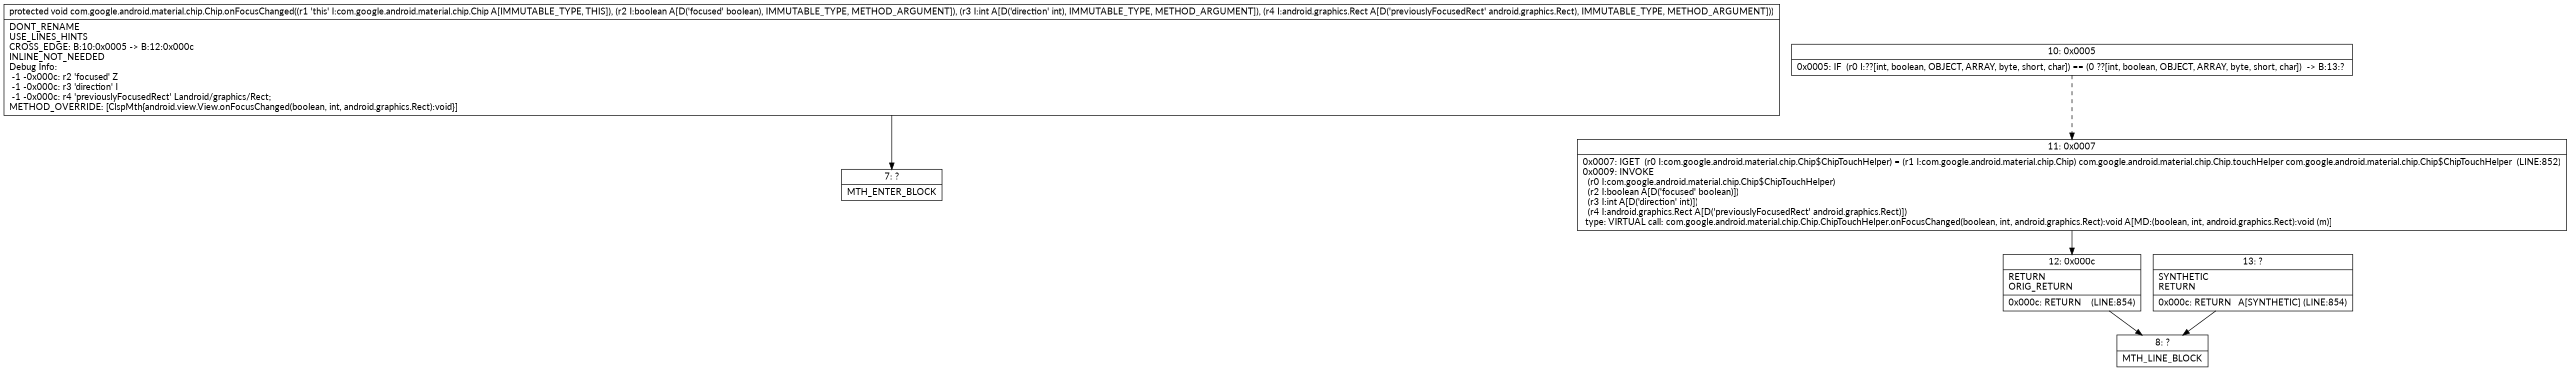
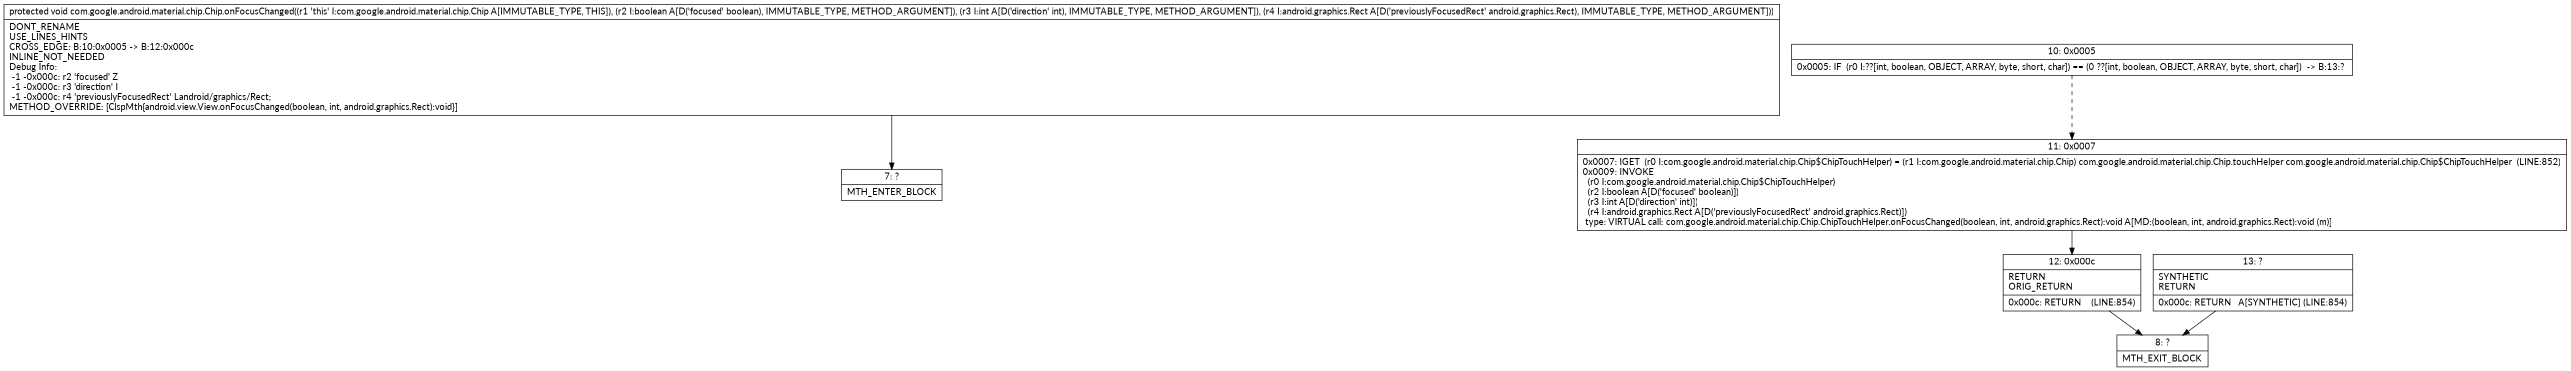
  digraph {
    fontname=Lato
    node [fontname=Lato shape=record]
    edge [fontname=Lato]
    n1 [label="{7\:\ ?|MTH_ENTER_BLOCK\l}"]
    n2 [label="{10\:\ 0x0005|0x0005: IF  (r0 I:??[int, boolean, OBJECT, ARRAY, byte, short, char]) == (0 ??[int, boolean, OBJECT, ARRAY, byte, short, char])  \-\> B:13:? \l}"]
    n3 [label="{11\:\ 0x0007|0x0007: IGET  (r0 I:com.google.android.material.chip.Chip$ChipTouchHelper) = (r1 I:com.google.android.material.chip.Chip) com.google.android.material.chip.Chip.touchHelper com.google.android.material.chip.Chip$ChipTouchHelper  (LINE:852)\l0x0009: INVOKE  \l  (r0 I:com.google.android.material.chip.Chip$ChipTouchHelper)\l  (r2 I:boolean A[D('focused' boolean)])\l  (r3 I:int A[D('direction' int)])\l  (r4 I:android.graphics.Rect A[D('previouslyFocusedRect' android.graphics.Rect)])\l type: VIRTUAL call: com.google.android.material.chip.Chip.ChipTouchHelper.onFocusChanged(boolean, int, android.graphics.Rect):void A[MD:(boolean, int, android.graphics.Rect):void (m)]\l}"]
    n4 [label="{12\:\ 0x000c|RETURN\lORIG_RETURN\l|0x000c: RETURN    (LINE:854)\l}"]
    n5 [label="{13\:\ ?|SYNTHETIC\lRETURN\l|0x000c: RETURN   A[SYNTHETIC] (LINE:854)\l}"]
-   n6 [label="{8\:\ ?|MTH_LINE_BLOCK\l}"]
+   n6 [label="{8\:\ ?|MTH_EXIT_BLOCK\l}"]
    n7 [label="{protected void com.google.android.material.chip.Chip.onFocusChanged((r1 'this' I:com.google.android.material.chip.Chip A[IMMUTABLE_TYPE, THIS]), (r2 I:boolean A[D('focused' boolean), IMMUTABLE_TYPE, METHOD_ARGUMENT]), (r3 I:int A[D('direction' int), IMMUTABLE_TYPE, METHOD_ARGUMENT]), (r4 I:android.graphics.Rect A[D('previouslyFocusedRect' android.graphics.Rect), IMMUTABLE_TYPE, METHOD_ARGUMENT]))  | DONT_RENAME\lUSE_LINES_HINTS\lCROSS_EDGE: B:10:0x0005 \-\> B:12:0x000c\lINLINE_NOT_NEEDED\lDebug Info:\l  \-1 \-0x000c: r2 'focused' Z\l  \-1 \-0x000c: r3 'direction' I\l  \-1 \-0x000c: r4 'previouslyFocusedRect' Landroid\/graphics\/Rect;\lMETHOD_OVERRIDE: [ClspMth\{android.view.View.onFocusChanged(boolean, int, android.graphics.Rect):void\}]\l}"]
    n2 -> n3 [style=dashed]
    n3 -> n4
    n4 -> n6
    n5 -> n6
    n7 -> n1
  }
